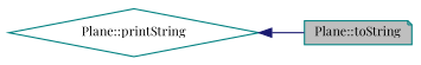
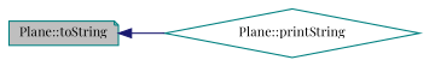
  digraph {
    rankdir=LR
    fontname="Playfair Display"
    node [color=teal fontname="Playfair Display" fontsize=10 style=filled]
    n1 [fillcolor=grey75 fontcolor=black height=0.2 label="Plane::toString" shape=note width=0.4]
    n2 [fillcolor=white height=0.2 label="Plane::printString" shape=diamond width=0.4]
-   n2 -> n1 [color=midnightblue dir=back fontname="Playfair Display" fontsize=10 labelfontname=Helvetica labelfontsize=10 style=solid]
+   n1 -> n2 [color=midnightblue dir=back fontname="Playfair Display" fontsize=10 labelfontname=Helvetica labelfontsize=10 style=solid]
  }
